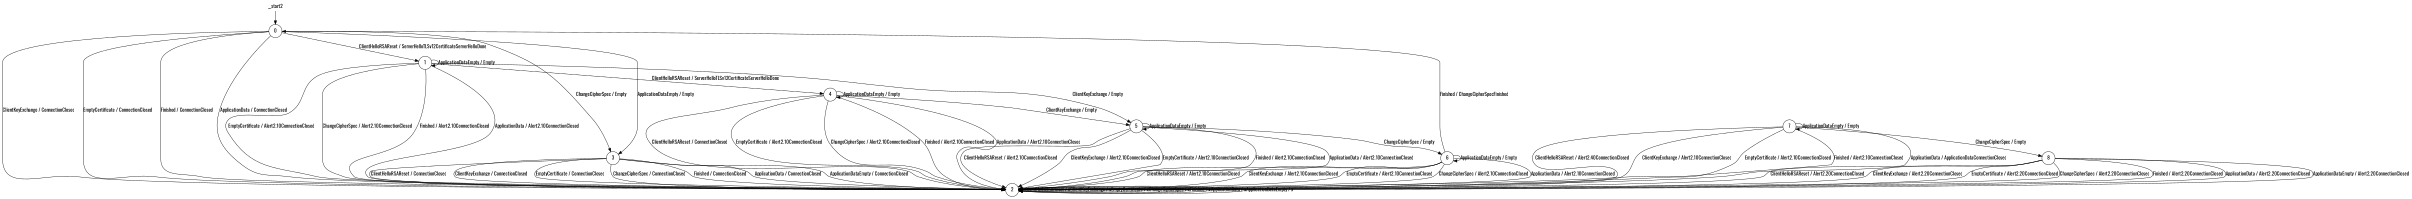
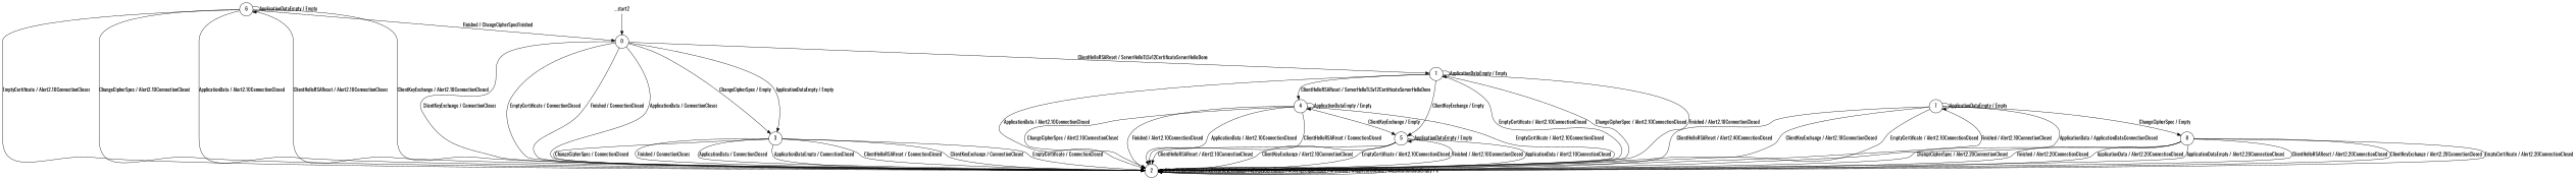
  digraph {
    fontname=Oswald
    node [fontname=Oswald shape=circle]
    edge [fontname=Oswald]
    n1 [label=0]
    n2 [label=1]
    n3 [label=2]
    n4 [label=3]
    n5 [label=4]
    n6 [label=5]
    n7 [label=6]
    n8 [label=7]
    n9 [label=8]
    n10 [height=0 label=__start2 shape=none width=0]
    n1 -> n2 [label="ClientHelloRSAReset / ServerHelloTLSv12CertificateServerHelloDone"]
    n1 -> n3 [label="ClientKeyExchange / ConnectionClosed"]
    n1 -> n3 [label="EmptyCertificate / ConnectionClosed"]
    n1 -> n3 [label="Finished / ConnectionClosed"]
    n1 -> n3 [label="ApplicationData / ConnectionClosed"]
    n1 -> n4 [label="ChangeCipherSpec / Empty"]
    n1 -> n4 [label="ApplicationDataEmpty / Empty"]
    n2 -> n2 [label="ApplicationDataEmpty / Empty"]
    n2 -> n3 [label="EmptyCertificate / Alert2.10ConnectionClosed"]
    n2 -> n3 [label="ChangeCipherSpec / Alert2.10ConnectionClosed"]
    n2 -> n3 [label="Finished / Alert2.10ConnectionClosed"]
    n2 -> n3 [label="ApplicationData / Alert2.10ConnectionClosed"]
    n2 -> n5 [label="ClientHelloRSAReset / ServerHelloTLSv12CertificateServerHelloDone"]
    n2 -> n6 [label="ClientKeyExchange / Empty"]
    n3 -> n3 [label="ClientHelloRSAReset / x"]
    n3 -> n3 [label="ClientKeyExchange / x"]
    n3 -> n3 [label="EmptyCertificate / x"]
    n3 -> n3 [label="ChangeCipherSpec / x"]
    n3 -> n3 [label="Finished / x"]
    n3 -> n3 [label="ApplicationData / x"]
    n3 -> n3 [label="ApplicationDataEmpty / x"]
    n4 -> n3 [label="ClientHelloRSAReset / ConnectionClosed"]
    n4 -> n3 [label="ClientKeyExchange / ConnectionClosed"]
    n4 -> n3 [label="EmptyCertificate / ConnectionClosed"]
    n4 -> n3 [label="ChangeCipherSpec / ConnectionClosed"]
    n4 -> n3 [label="Finished / ConnectionClosed"]
    n4 -> n3 [label="ApplicationData / ConnectionClosed"]
    n4 -> n3 [label="ApplicationDataEmpty / ConnectionClosed"]
    n5 -> n3 [label="ClientHelloRSAReset / ConnectionClosed"]
    n5 -> n3 [label="EmptyCertificate / Alert2.10ConnectionClosed"]
    n5 -> n3 [label="ChangeCipherSpec / Alert2.10ConnectionClosed"]
    n5 -> n3 [label="Finished / Alert2.10ConnectionClosed"]
    n5 -> n3 [label="ApplicationData / Alert2.10ConnectionClosed"]
    n5 -> n5 [label="ApplicationDataEmpty / Empty"]
    n5 -> n6 [label="ClientKeyExchange / Empty"]
    n6 -> n3 [label="ClientHelloRSAReset / Alert2.10ConnectionClosed"]
    n6 -> n3 [label="ClientKeyExchange / Alert2.10ConnectionClosed"]
    n6 -> n3 [label="EmptyCertificate / Alert2.10ConnectionClosed"]
    n6 -> n3 [label="Finished / Alert2.10ConnectionClosed"]
    n6 -> n3 [label="ApplicationData / Alert2.10ConnectionClosed"]
    n6 -> n6 [label="ApplicationDataEmpty / Empty"]
-   n6 -> n7 [label="ChangeCipherSpec / Empty"]
    n7 -> n1 [label="Finished / ChangeCipherSpecFinished"]
    n7 -> n3 [label="ClientHelloRSAReset / Alert2.10ConnectionClosed"]
    n7 -> n3 [label="ClientKeyExchange / Alert2.10ConnectionClosed"]
    n7 -> n3 [label="EmptyCertificate / Alert2.10ConnectionClosed"]
    n7 -> n3 [label="ChangeCipherSpec / Alert2.10ConnectionClosed"]
    n7 -> n3 [label="ApplicationData / Alert2.10ConnectionClosed"]
    n7 -> n7 [label="ApplicationDataEmpty / Empty"]
    n8 -> n3 [label="ClientHelloRSAReset / Alert2.40ConnectionClosed"]
    n8 -> n3 [label="ClientKeyExchange / Alert2.10ConnectionClosed"]
    n8 -> n3 [label="EmptyCertificate / Alert2.10ConnectionClosed"]
    n8 -> n3 [label="Finished / Alert2.10ConnectionClosed"]
    n8 -> n3 [label="ApplicationData / ApplicationDataConnectionClosed"]
    n8 -> n8 [label="ApplicationDataEmpty / Empty"]
    n8 -> n9 [label="ChangeCipherSpec / Empty"]
    n9 -> n3 [label="ClientHelloRSAReset / Alert2.20ConnectionClosed"]
    n9 -> n3 [label="ClientKeyExchange / Alert2.20ConnectionClosed"]
    n9 -> n3 [label="EmptyCertificate / Alert2.20ConnectionClosed"]
    n9 -> n3 [label="ChangeCipherSpec / Alert2.20ConnectionClosed"]
    n9 -> n3 [label="Finished / Alert2.20ConnectionClosed"]
    n9 -> n3 [label="ApplicationData / Alert2.20ConnectionClosed"]
    n9 -> n3 [label="ApplicationDataEmpty / Alert2.20ConnectionClosed"]
    n10 -> n1
  }
